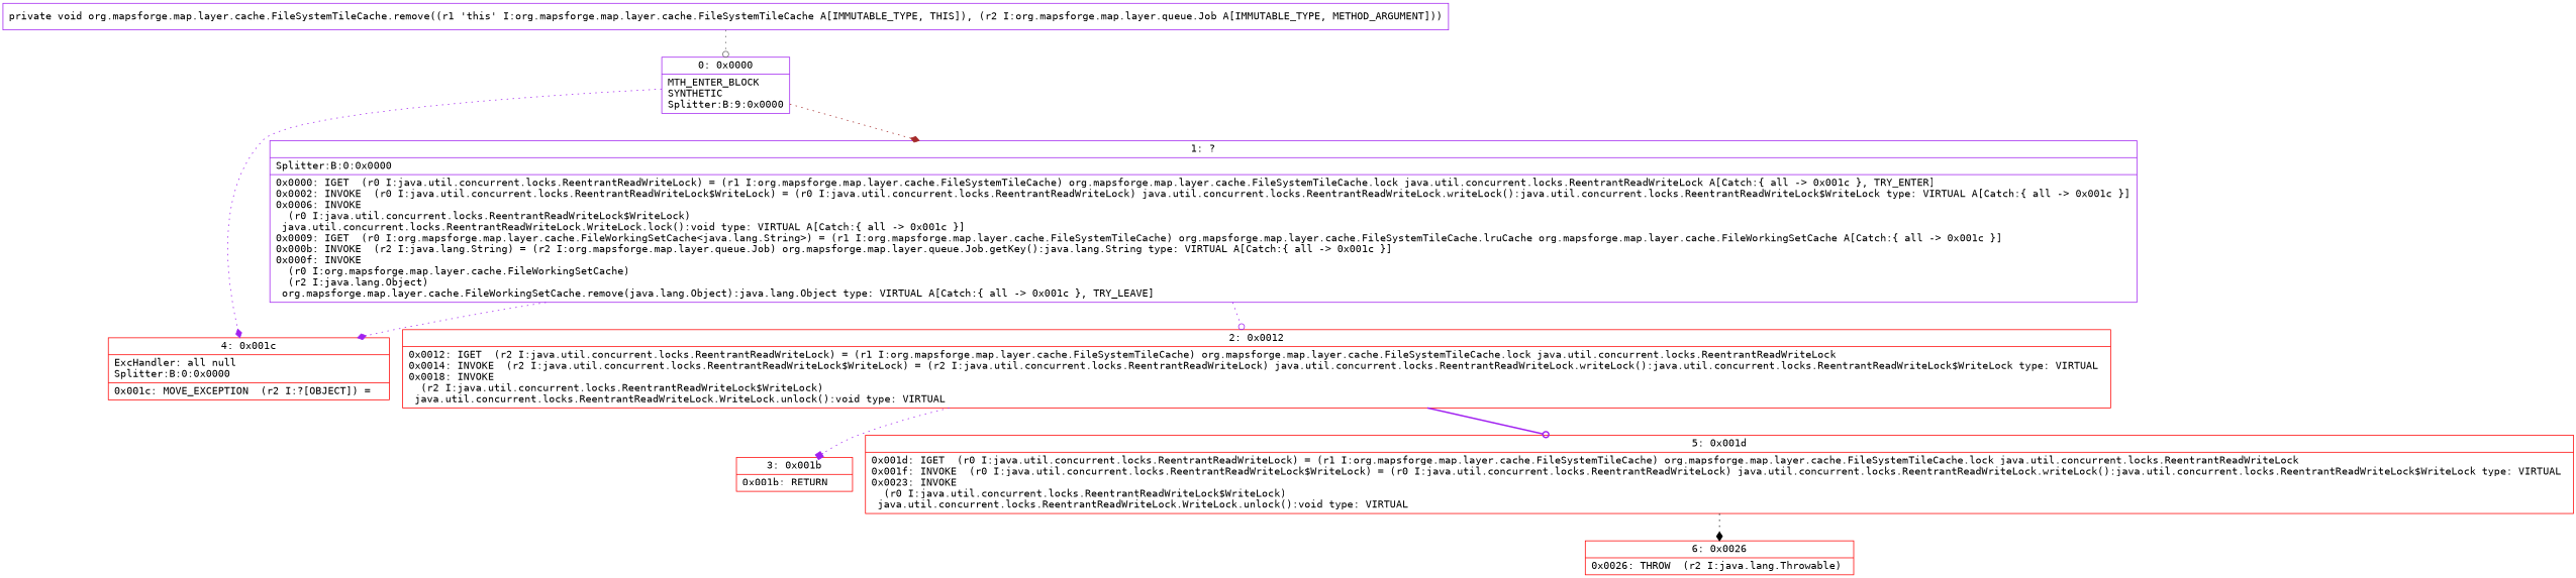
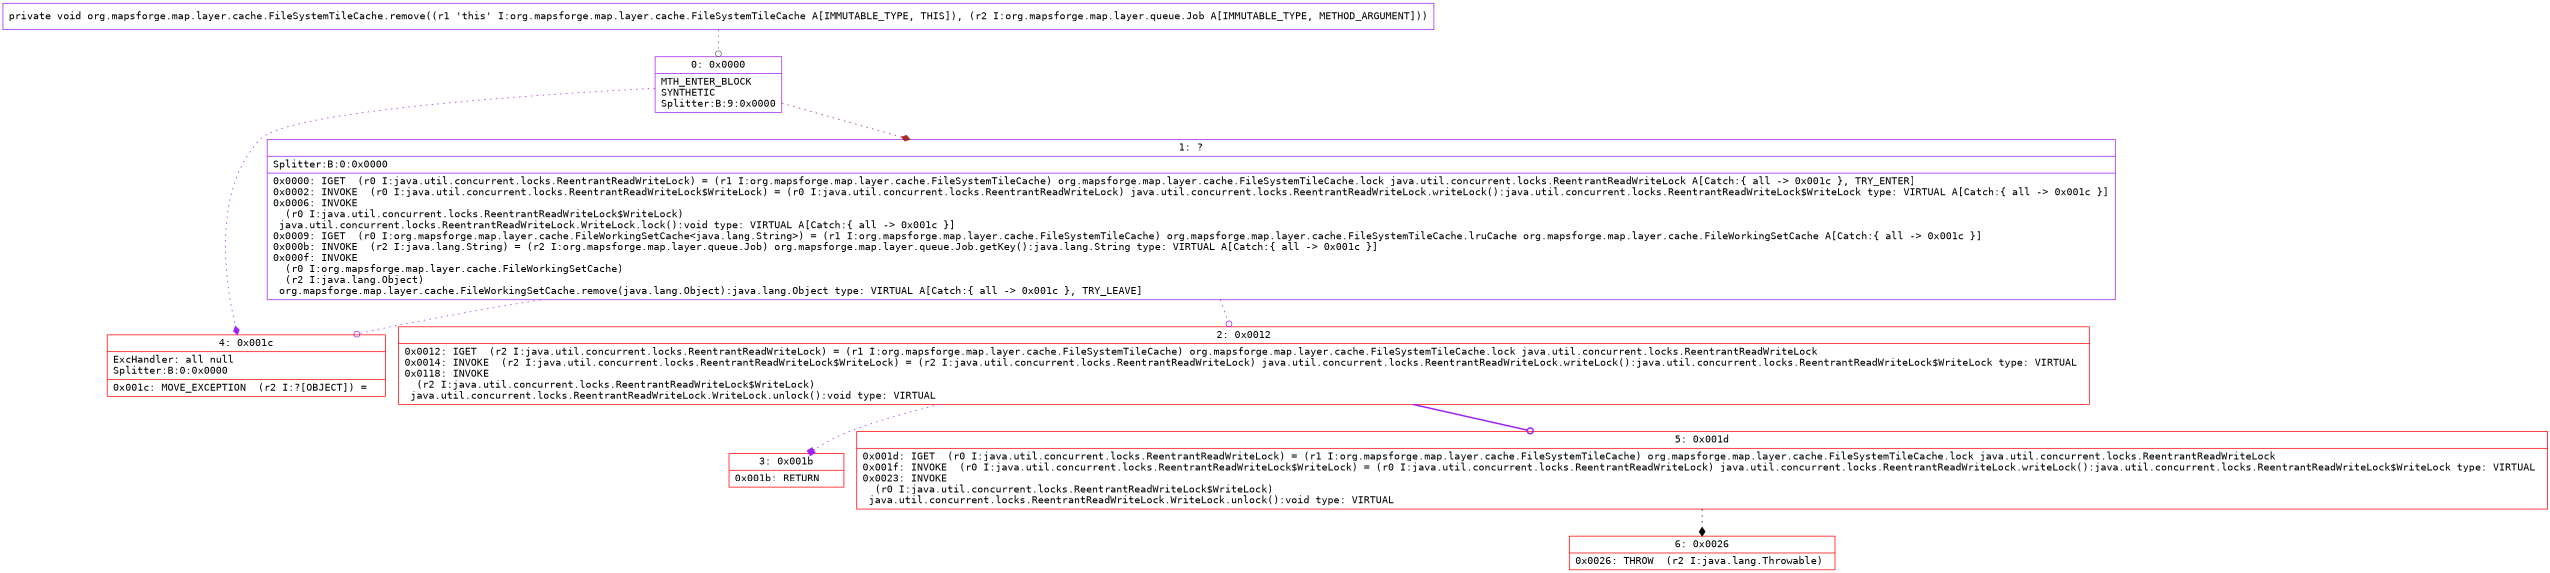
  digraph {
    fontname="DejaVu Sans Mono"
    node [color=red fontname="DejaVu Sans Mono" shape=record]
    edge [arrowhead=odot color=purple fontname="DejaVu Sans Mono" style=dotted]
    n1 [color=purple label="{0\:\ 0x0000|MTH_ENTER_BLOCK\lSYNTHETIC\lSplitter:B:9:0x0000\l}"]
    n2 [color=purple label="{1\:\ ?|Splitter:B:0:0x0000\l|0x0000: IGET  (r0 I:java.util.concurrent.locks.ReentrantReadWriteLock) = (r1 I:org.mapsforge.map.layer.cache.FileSystemTileCache) org.mapsforge.map.layer.cache.FileSystemTileCache.lock java.util.concurrent.locks.ReentrantReadWriteLock A[Catch:\{ all \-\> 0x001c \}, TRY_ENTER]\l0x0002: INVOKE  (r0 I:java.util.concurrent.locks.ReentrantReadWriteLock$WriteLock) = (r0 I:java.util.concurrent.locks.ReentrantReadWriteLock) java.util.concurrent.locks.ReentrantReadWriteLock.writeLock():java.util.concurrent.locks.ReentrantReadWriteLock$WriteLock type: VIRTUAL A[Catch:\{ all \-\> 0x001c \}]\l0x0006: INVOKE  \l  (r0 I:java.util.concurrent.locks.ReentrantReadWriteLock$WriteLock)\l java.util.concurrent.locks.ReentrantReadWriteLock.WriteLock.lock():void type: VIRTUAL A[Catch:\{ all \-\> 0x001c \}]\l0x0009: IGET  (r0 I:org.mapsforge.map.layer.cache.FileWorkingSetCache\<java.lang.String\>) = (r1 I:org.mapsforge.map.layer.cache.FileSystemTileCache) org.mapsforge.map.layer.cache.FileSystemTileCache.lruCache org.mapsforge.map.layer.cache.FileWorkingSetCache A[Catch:\{ all \-\> 0x001c \}]\l0x000b: INVOKE  (r2 I:java.lang.String) = (r2 I:org.mapsforge.map.layer.queue.Job) org.mapsforge.map.layer.queue.Job.getKey():java.lang.String type: VIRTUAL A[Catch:\{ all \-\> 0x001c \}]\l0x000f: INVOKE  \l  (r0 I:org.mapsforge.map.layer.cache.FileWorkingSetCache)\l  (r2 I:java.lang.Object)\l org.mapsforge.map.layer.cache.FileWorkingSetCache.remove(java.lang.Object):java.lang.Object type: VIRTUAL A[Catch:\{ all \-\> 0x001c \}, TRY_LEAVE]\l}"]
    n3 [label="{4\:\ 0x001c|ExcHandler: all null\lSplitter:B:0:0x0000\l|0x001c: MOVE_EXCEPTION  (r2 I:?[OBJECT]) =  \l}"]
-   n4 [label="{2\:\ 0x0012|0x0012: IGET  (r2 I:java.util.concurrent.locks.ReentrantReadWriteLock) = (r1 I:org.mapsforge.map.layer.cache.FileSystemTileCache) org.mapsforge.map.layer.cache.FileSystemTileCache.lock java.util.concurrent.locks.ReentrantReadWriteLock \l0x0014: INVOKE  (r2 I:java.util.concurrent.locks.ReentrantReadWriteLock$WriteLock) = (r2 I:java.util.concurrent.locks.ReentrantReadWriteLock) java.util.concurrent.locks.ReentrantReadWriteLock.writeLock():java.util.concurrent.locks.ReentrantReadWriteLock$WriteLock type: VIRTUAL \l0x0018: INVOKE  \l  (r2 I:java.util.concurrent.locks.ReentrantReadWriteLock$WriteLock)\l java.util.concurrent.locks.ReentrantReadWriteLock.WriteLock.unlock():void type: VIRTUAL \l}"]
+   n4 [label="{2\:\ 0x0012|0x0012: IGET  (r2 I:java.util.concurrent.locks.ReentrantReadWriteLock) = (r1 I:org.mapsforge.map.layer.cache.FileSystemTileCache) org.mapsforge.map.layer.cache.FileSystemTileCache.lock java.util.concurrent.locks.ReentrantReadWriteLock \l0x0014: INVOKE  (r2 I:java.util.concurrent.locks.ReentrantReadWriteLock$WriteLock) = (r2 I:java.util.concurrent.locks.ReentrantReadWriteLock) java.util.concurrent.locks.ReentrantReadWriteLock.writeLock():java.util.concurrent.locks.ReentrantReadWriteLock$WriteLock type: VIRTUAL \l0x0118: INVOKE  \l  (r2 I:java.util.concurrent.locks.ReentrantReadWriteLock$WriteLock)\l java.util.concurrent.locks.ReentrantReadWriteLock.WriteLock.unlock():void type: VIRTUAL \l}"]
    n5 [label="{3\:\ 0x001b|0x001b: RETURN   \l}"]
    n6 [label="{5\:\ 0x001d|0x001d: IGET  (r0 I:java.util.concurrent.locks.ReentrantReadWriteLock) = (r1 I:org.mapsforge.map.layer.cache.FileSystemTileCache) org.mapsforge.map.layer.cache.FileSystemTileCache.lock java.util.concurrent.locks.ReentrantReadWriteLock \l0x001f: INVOKE  (r0 I:java.util.concurrent.locks.ReentrantReadWriteLock$WriteLock) = (r0 I:java.util.concurrent.locks.ReentrantReadWriteLock) java.util.concurrent.locks.ReentrantReadWriteLock.writeLock():java.util.concurrent.locks.ReentrantReadWriteLock$WriteLock type: VIRTUAL \l0x0023: INVOKE  \l  (r0 I:java.util.concurrent.locks.ReentrantReadWriteLock$WriteLock)\l java.util.concurrent.locks.ReentrantReadWriteLock.WriteLock.unlock():void type: VIRTUAL \l}"]
    n7 [label="{6\:\ 0x0026|0x0026: THROW  (r2 I:java.lang.Throwable) \l}"]
    n8 [color=purple label="{private void org.mapsforge.map.layer.cache.FileSystemTileCache.remove((r1 'this' I:org.mapsforge.map.layer.cache.FileSystemTileCache A[IMMUTABLE_TYPE, THIS]), (r2 I:org.mapsforge.map.layer.queue.Job A[IMMUTABLE_TYPE, METHOD_ARGUMENT])) }"]
    n1 -> n2 [arrowhead=diamond color=brown]
    n1 -> n3 [arrowhead=diamond]
-   n2 -> n3 [arrowhead=diamond]
+   n2 -> n3
    n2 -> n4
    n4 -> n5 [arrowhead=box]
    n4 -> n6 [style=bold]
    n6 -> n7 [arrowhead=diamond color=black]
    n8 -> n1 [color=gray40]
  }
